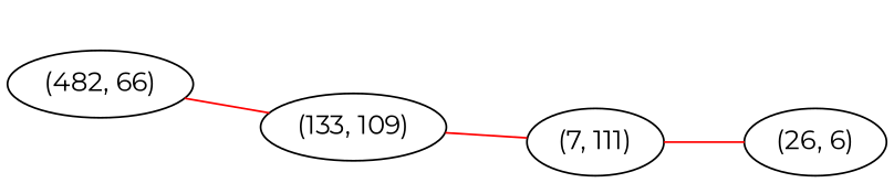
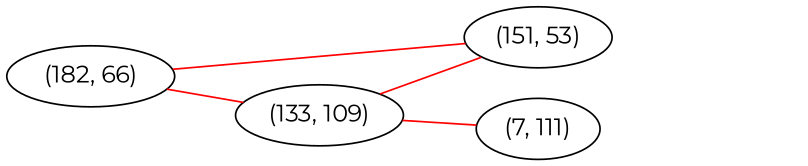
  graph {
    fontname=Montserrat
    rankdir=LR
    node [fontname=Montserrat]
    edge [color=red fontname=Montserrat weight=1]
    n1 [label="(133, 109)"]
-   "(182, 66)" [label="(482, 66)"]
+   "(182, 66)"
+   "(151, 53)"
    n4 [label="(7, 111)"]
-   "(26, 6)"
+   n1 -- "(151, 53)"
    n1 -- n4
    "(182, 66)" -- n1
-   n4 -- "(26, 6)"
+   "(182, 66)" -- "(151, 53)"
  }
